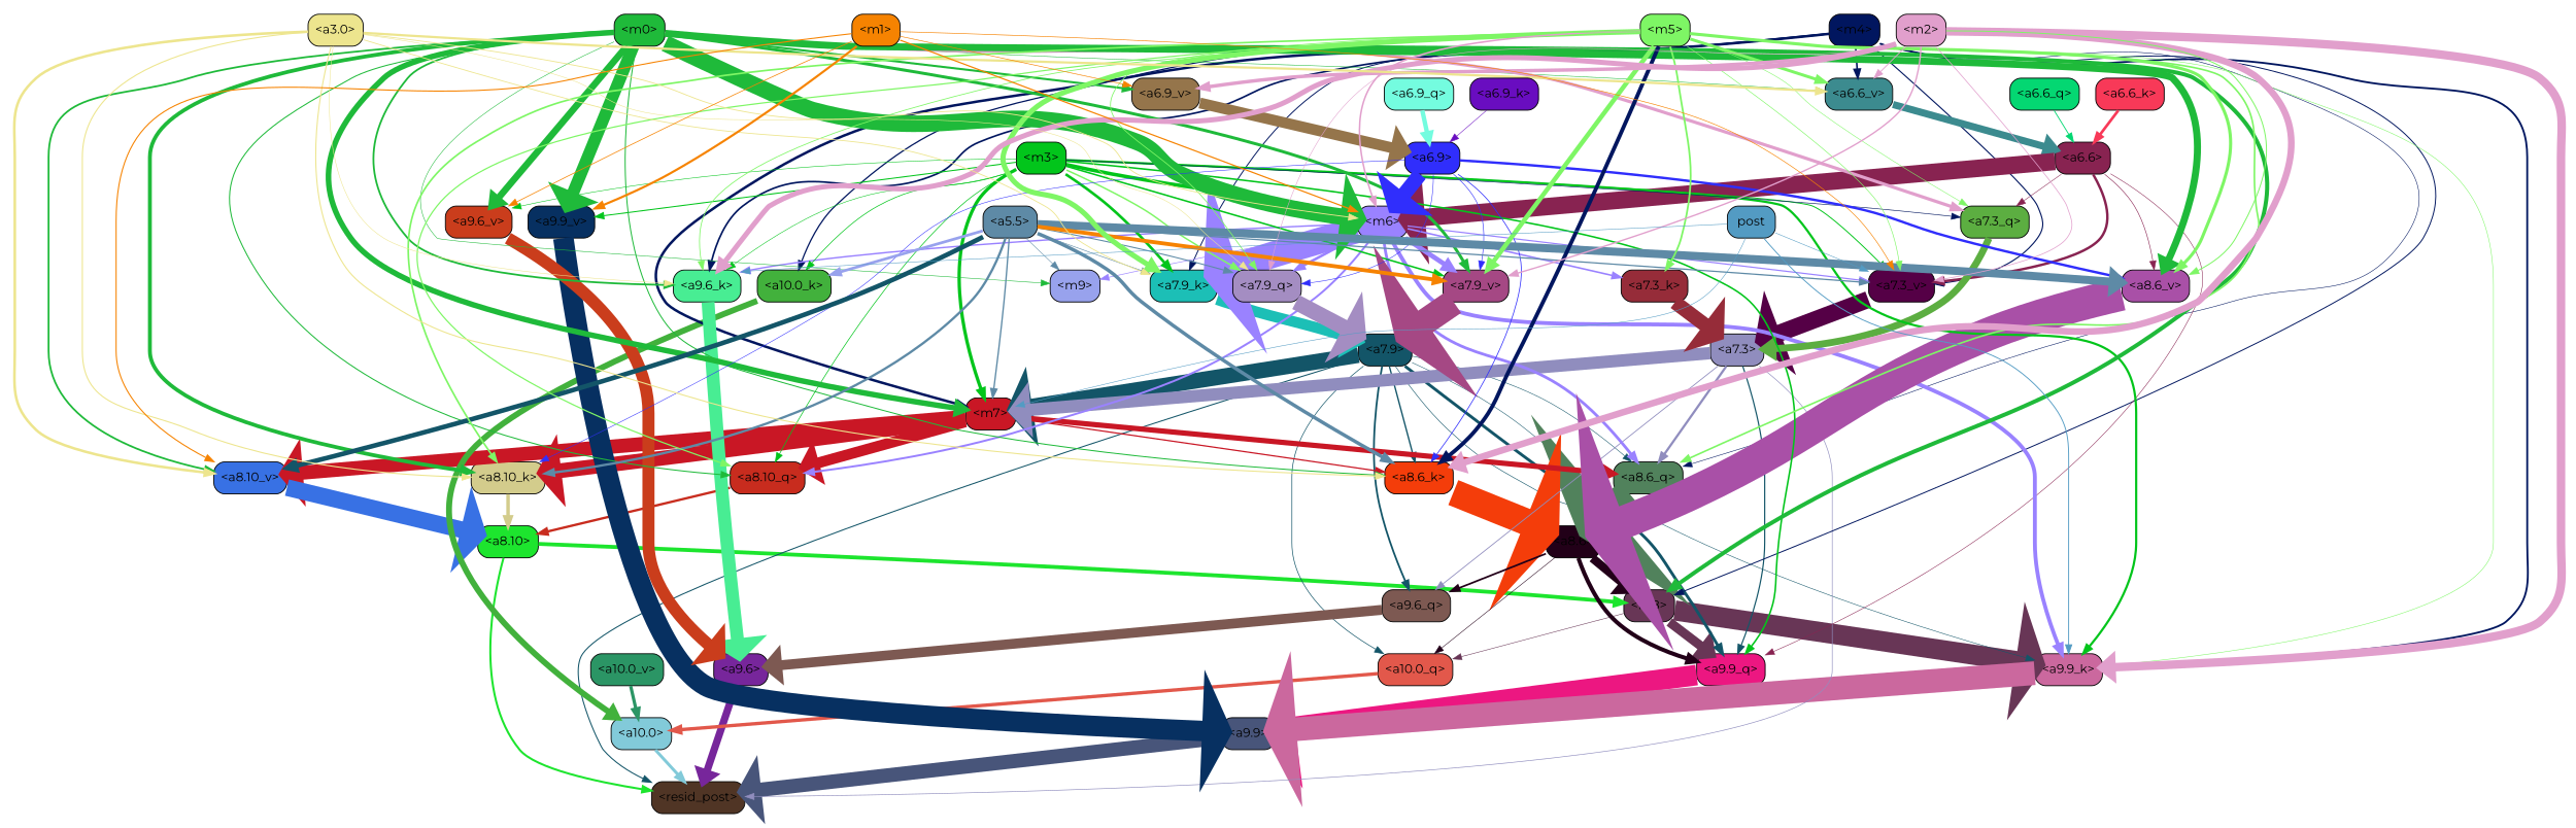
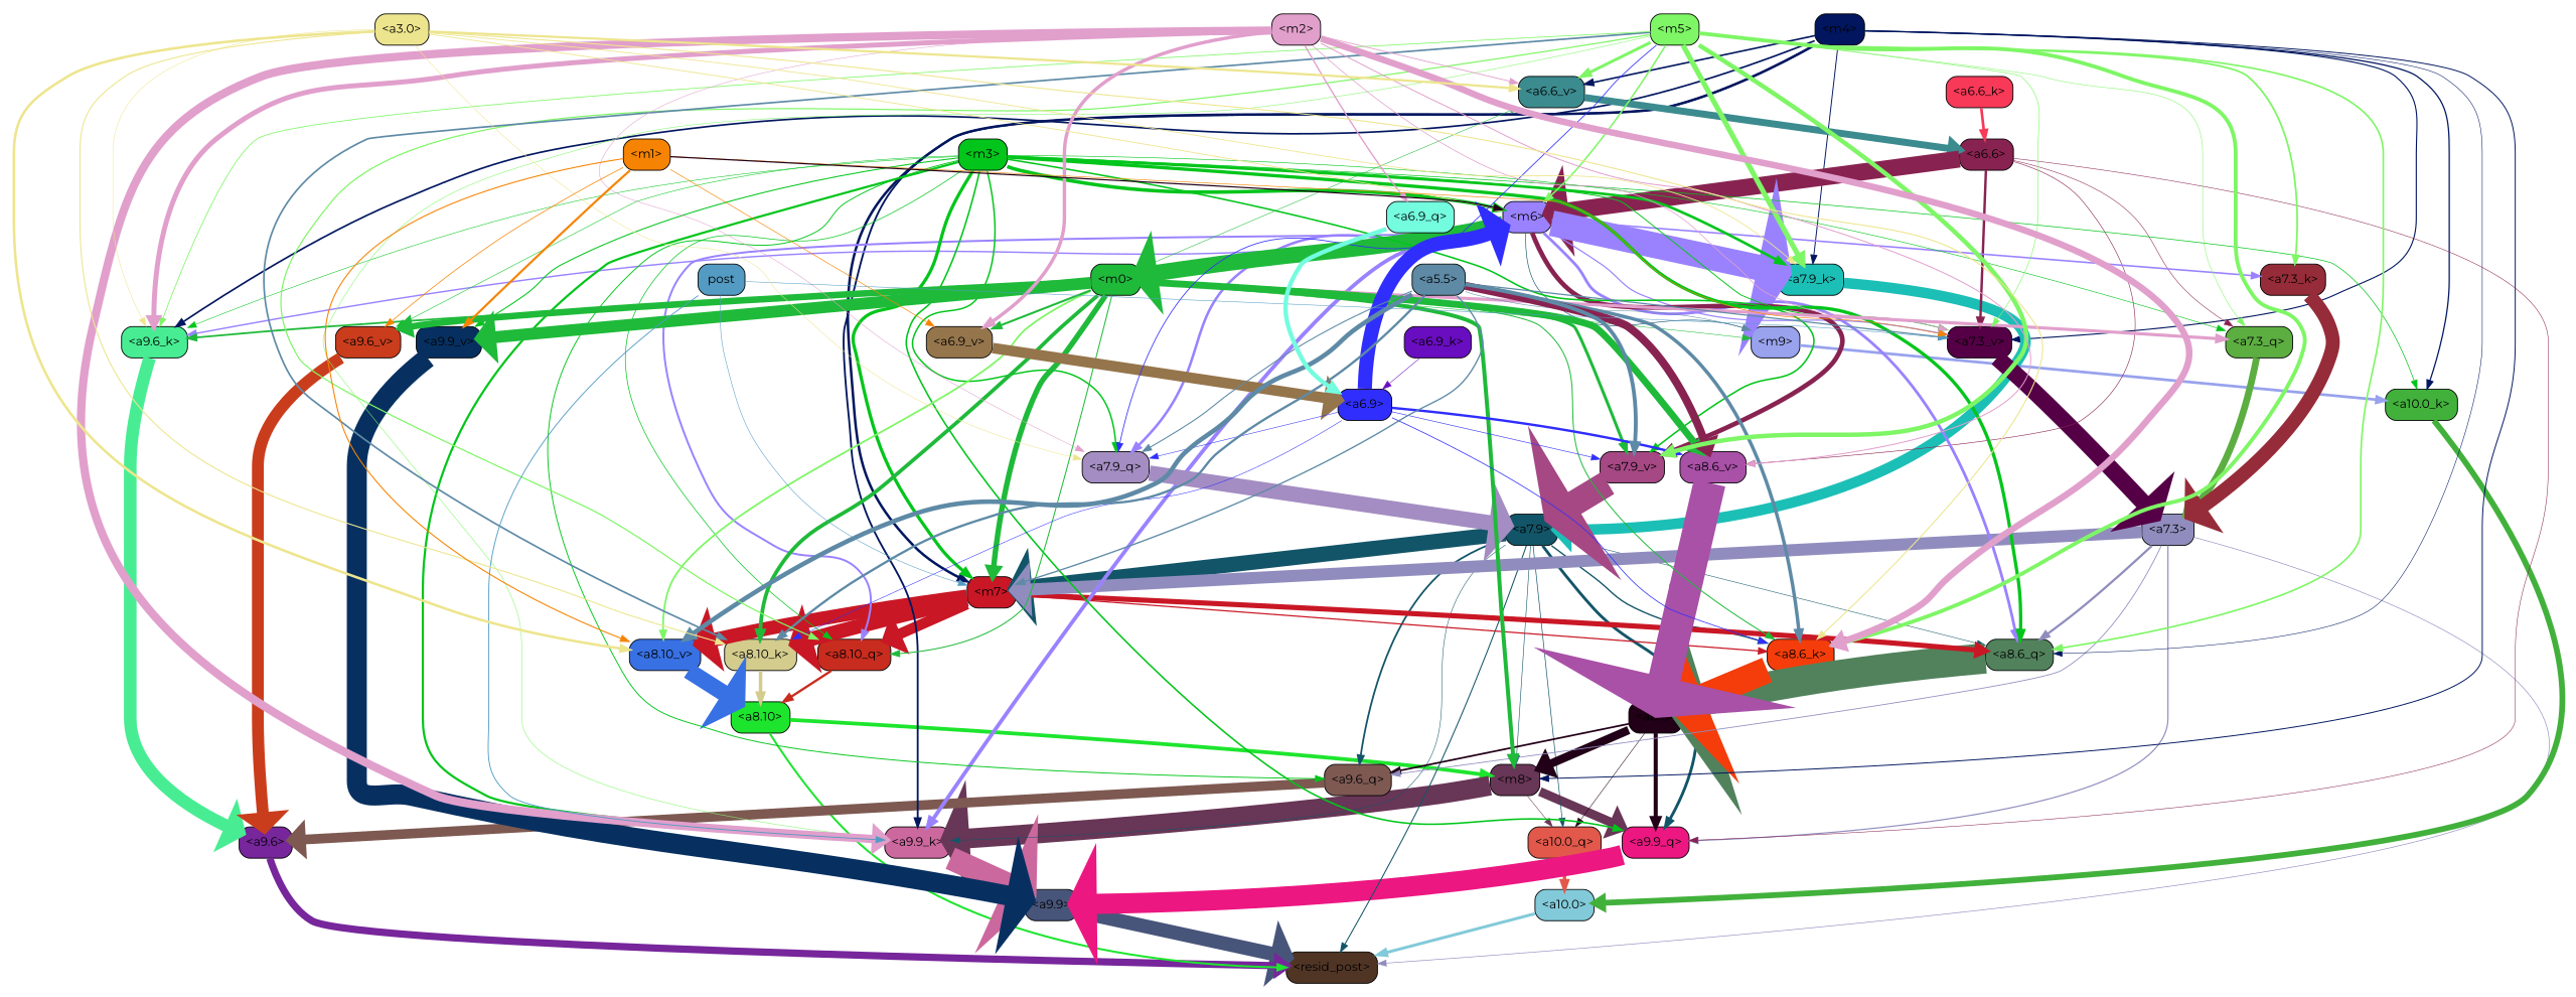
  strict digraph {
    fontname=Montserrat
    splines=true
    node [color=black fontname=Montserrat shape=box style="filled, rounded"]
    edge [color="#02c51b" fontname=Montserrat penwidth=0.6]
    "<a10.0>" [fillcolor="#82cad9"]
    "<resid_post>" [fillcolor="#503525"]
    "<a9.9>" [fillcolor="#48557a"]
    "<a9.6>" [fillcolor="#77269b"]
    "<a8.10>" [fillcolor="#1de52e"]
    "<m8>" [fillcolor="#683656"]
    "<a10.0_q>" [fillcolor="#e2584b"]
    "<a9.9_q>" [fillcolor="#ec1781"]
    "<a9.9_k>" [fillcolor="#cb689e"]
    "<a7.9>" [fillcolor="#135568"]
    "<a9.6_q>" [fillcolor="#7d5952"]
    "<a8.6_q>" [fillcolor="#51825c"]
    "<a8.6_k>" [fillcolor="#f43d0a"]
    "<m7>" [fillcolor="#c91725"]
    "<a8.6>" [fillcolor="#220018"]
    "<a8.10_q>" [fillcolor="#c82c1e"]
    "<a8.10_k>" [fillcolor="#d3cc8c"]
    "<a8.10_v>" [fillcolor="#3871e4"]
    "<a7.3>" [fillcolor="#908dbe"]
    "<a10.0_k>" [fillcolor="#42b13c"]
-   "<a10.0_v>" [fillcolor="#2b9565"]
    "<m9>" [fillcolor="#98a2ed"]
    "<m4>" [fillcolor="#01165f"]
    "<a9.6_k>" [fillcolor="#48ed93"]
    "<a7.9_k>" [fillcolor="#1cbfb6"]
    "<a7.3_v>" [fillcolor="#550046"]
    "<a6.6_v>" [fillcolor="#3c8b8f"]
    "<a6.6>" [fillcolor="#882351"]
    "<m6>" [fillcolor="#9a82ff"]
    "<a7.3_q>" [fillcolor="#5cae41"]
    "<a8.6_v>" [fillcolor="#a950a7"]
    "<m3>" [fillcolor="#02c51b"]
    "<a9.9_v>" [fillcolor="#073061"]
    "<a9.6_v>" [fillcolor="#ca3d1c"]
    "<a7.9_q>" [fillcolor="#a48dc2"]
    "<a7.9_v>" [fillcolor="#a54884"]
    "<a7.3_k>" [fillcolor="#962c39"]
    "<m0>" [fillcolor="#1fba3a"]
    "<a6.9_v>" [fillcolor="#95754b"]
    "<a6.9>" [fillcolor="#302efc"]
    "<a5.5>" [fillcolor="#5e8aa6"]
    "<m5>" [fillcolor="#7ef665"]
    "<m2>" [fillcolor="#e19fcc"]
    n44 [fillcolor="#539bc3" label=post]
    "<a3.0>" [fillcolor="#ede58e"]
    "<m1>" [fillcolor="#f68301"]
    "<a6.9_q>" [fillcolor="#74fcdf"]
-   "<a6.6_q>" [fillcolor="#04d772"]
    "<a6.9_k>" [fillcolor="#690dc0"]
    "<a6.6_k>" [fillcolor="#f83958"]
    "<a10.0>" -> "<resid_post>" [color="#82cad9" penwidth=3.4253244400024414]
    "<a9.9>" -> "<resid_post>" [color="#48557a" penwidth=16.05378818511963]
    "<a9.6>" -> "<resid_post>" [color="#77269b" penwidth=8.33797836303711]
    "<a8.10>" -> "<resid_post>" [color="#1de52e" penwidth=2.3390636444091797]
    "<a8.10>" -> "<m8>" [color="#1de52e" penwidth=4.388927459716797]
    "<m8>" -> "<a10.0_q>" [color="#683656"]
    "<m8>" -> "<a9.9_q>" [color="#683656" penwidth=10.407995223999023]
    "<m8>" -> "<a9.9_k>" [color="#683656" penwidth=22.67278480529785]
    "<a10.0_q>" -> "<a10.0>" [color="#e2584b" penwidth=3.861766815185547]
    "<a9.9_q>" -> "<a9.9>" [color="#ec1781" penwidth=23.20368194580078]
    "<a9.9_k>" -> "<a9.9>" [color="#cb689e" penwidth=26.641464233398438]
    "<a7.9>" -> "<resid_post>" [color="#135568" penwidth=1.1926651000976562]
    "<a7.9>" -> "<m8>" [color="#135568" penwidth=0.6738662719726562]
    "<a7.9>" -> "<a10.0_q>" [color="#135568" penwidth=0.7811813354492188]
    "<a7.9>" -> "<a9.9_q>" [color="#135568" penwidth=3.33896541595459]
    "<a7.9>" -> "<a9.9_k>" [color="#135568"]
    "<a7.9>" -> "<a9.6_q>" [color="#135568" penwidth=2.0531044006347656]
    "<a7.9>" -> "<a8.6_q>" [color="#135568"]
    "<a7.9>" -> "<a8.6_k>" [color="#135568" penwidth=1.5751152038574219]
    "<a7.9>" -> "<m7>" [color="#135568" penwidth=17.67833709716797]
    "<a9.6_q>" -> "<a9.6>" [color="#7d5952" penwidth=11.181507110595703]
    "<a8.6_q>" -> "<a8.6>" [color="#51825c" penwidth=34.91962909698486]
    "<a8.6_k>" -> "<a8.6>" [color="#f43d0a" penwidth=30.12779998779297]
    "<m7>" -> "<a8.6_q>" [color="#c91725" penwidth=5.949329376220703]
    "<m7>" -> "<a8.6_k>" [color="#c91725" penwidth=1.4160232543945312]
    "<m7>" -> "<a8.10_q>" [color="#c91725" penwidth=12.189899444580078]
    "<m7>" -> "<a8.10_k>" [color="#c91725" penwidth=16.634174346923828]
    "<m7>" -> "<a8.10_v>" [color="#c91725" penwidth=15.893604278564453]
    "<a8.6>" -> "<m8>" [color="#220018" penwidth=9.616483688354492]
    "<a8.6>" -> "<a10.0_q>" [color="#220018"]
    "<a8.6>" -> "<a9.9_q>" [color="#220018" penwidth=4.681654930114746]
    "<a8.6>" -> "<a9.6_q>" [color="#220018" penwidth=2.0046749114990234]
    "<a8.10_q>" -> "<a8.10>" [color="#c82c1e" penwidth=2.6974411010742188]
    "<a8.10_k>" -> "<a8.10>" [color="#d3cc8c" penwidth=3.9815139770507812]
    "<a8.10_v>" -> "<a8.10>" [color="#3871e4" penwidth=18.80433464050293]
    "<a7.3>" -> "<resid_post>" [color="#908dbe" penwidth=0.7339706420898438]
-   "<a7.3>" -> "<a9.9_q>" [color="#135568" penwidth=1.3609809875488281]
+   "<a7.3>" -> "<a9.9_q>" [color="#908dbe" penwidth=1.3609809875488281]
    "<a7.3>" -> "<a9.6_q>" [color="#908dbe" penwidth=0.9587650299072266]
    "<a7.3>" -> "<a8.6_q>" [color="#908dbe" penwidth=2.597522735595703]
    "<a7.3>" -> "<m7>" [color="#908dbe" penwidth=13.925512313842773]
    "<a10.0_k>" -> "<a10.0>" [color="#42b13c" penwidth=6.691814422607422]
-   "<a10.0_v>" -> "<a10.0>" [color="#2b9565" penwidth=3.703948974609375]
-   "<a5.5>" -> "<a10.0_k>" [color="#98a2ed" penwidth=3.1536026000976562]
+   "<m9>" -> "<a10.0_k>" [color="#98a2ed" penwidth=3.1536026000976562]
    "<m4>" -> "<m8>" [color="#01165f" penwidth=1.1121444702148438]
    "<m4>" -> "<a9.9_k>" [color="#01165f" penwidth=2.1296005249023438]
    "<m4>" -> "<a8.6_q>" [color="#01165f" penwidth=0.6086311340332031]
    "<m4>" -> "<m7>" [color="#01165f" penwidth=2.9153175354003906]
    "<m4>" -> "<a10.0_k>" [color="#01165f" penwidth=1.4532089233398438]
    "<m4>" -> "<a9.6_k>" [color="#01165f" penwidth=1.93524169921875]
    "<m4>" -> "<a7.9_k>" [color="#01165f" penwidth=1.0983266830444336]
    "<m4>" -> "<a7.3_v>" [color="#01165f" penwidth=1.2746734619140625]
    "<m4>" -> "<a6.6_v>" [color="#01165f" penwidth=1.873147964477539]
    "<a9.6_k>" -> "<a9.6>" [color="#48ed93" penwidth=14.532459259033203]
    "<a7.9_k>" -> "<a7.9>" [color="#1cbfb6" penwidth=12.17039680480957]
    "<a7.3_v>" -> "<a7.3>" [color="#550046" penwidth=19.01776695251465]
    "<a6.6_v>" -> "<a6.6>" [color="#3c8b8f" penwidth=8.061713218688965]
    "<a6.6>" -> "<a9.9_q>" [color="#882351"]
    "<a6.6>" -> "<a7.3_v>" [color="#882351" penwidth=2.8381996154785156]
    "<a6.6>" -> "<m6>" [color="#882351" penwidth=19.58005142211914]
    "<a6.6>" -> "<a7.3_q>" [color="#882351"]
    "<a6.6>" -> "<a8.6_v>" [color="#882351" penwidth=0.6731643676757812]
    "<m6>" -> "<a9.9_k>" [color="#9a82ff" penwidth=4.405937194824219]
    "<m6>" -> "<a8.6_q>" [color="#9a82ff" penwidth=3.241657257080078]
    "<m6>" -> "<a8.10_q>" [color="#9a82ff" penwidth=2.2618331909179688]
-   "<m6>" -> "<m9>" [color="#9a82ff" penwidth=0.7276992797851562]
+   "<m6>" -> "<m9>" [color="#135568" penwidth=0.7276992797851562]
    "<m6>" -> "<a9.6_k>" [color="#9a82ff" penwidth=1.6540985107421875]
    "<m6>" -> "<a7.9_k>" [color="#9a82ff" penwidth=29.52049446105957]
    "<m6>" -> "<a7.3_v>" [color="#9a82ff" penwidth=1.3778877258300781]
    "<m6>" -> "<a7.9_q>" [color="#9a82ff" penwidth=2.9651412963867188]
-   "<m6>" -> "<a7.9_v>" [color="#9a82ff" penwidth=5.381137847900391]
+   "<m6>" -> "<a7.9_v>" [color="#882351" penwidth=5.381137847900391]
    "<m6>" -> "<a7.3_k>" [color="#9a82ff" penwidth=1.8433246612548828]
    "<a7.3_q>" -> "<a7.3>" [color="#5cae41" penwidth=7.866306304931641]
    "<a8.6_v>" -> "<a8.6>" [color="#a950a7" penwidth=37.04597568511963]
    "<m3>" -> "<a9.9_q>" [penwidth=1.8098411560058594]
    "<m3>" -> "<a9.9_k>" [penwidth=2.538074493408203]
+   "<m3>" -> "<a9.6_q>" [penwidth=1.0731983184814453]
+   "<m3>" -> "<a8.6_q>" [penwidth=3.8069801330566406]
    "<m3>" -> "<m7>" [penwidth=3.7463531494140625]
    "<m3>" -> "<a8.10_q>" [penwidth=0.7969093322753906]
    "<m3>" -> "<a10.0_k>" [penwidth=0.8012542724609375]
    "<m3>" -> "<a9.6_k>"
    "<m3>" -> "<a7.9_k>" [penwidth=3.0535898208618164]
    "<m3>" -> "<a7.3_v>" [penwidth=1.0946578979492188]
    "<m3>" -> "<m6>" [penwidth=4.0873308181762695]
-   "<m3>" -> "<a7.3_q>" [color="#01165f" penwidth=0.6810226440429688]
+   "<m3>" -> "<a7.3_q>" [penwidth=0.6810226440429688]
    "<m3>" -> "<a9.9_v>" [penwidth=1.1908531188964844]
    "<m3>" -> "<a9.6_v>"
-   "<m3>" -> "<a7.9_q>" [color="#7ef665" penwidth=1.7077007293701172]
+   "<m3>" -> "<a7.9_q>" [penwidth=1.7077007293701172]
    "<m3>" -> "<a7.9_v>" [penwidth=1.8027725219726562]
    "<a9.9_v>" -> "<a9.9>" [color="#073061" penwidth=23.02225112915039]
    "<a9.6_v>" -> "<a9.6>" [color="#ca3d1c" penwidth=13.634431838989258]
    "<a7.9_q>" -> "<a7.9>" [color="#a48dc2" penwidth=17.651885986328125]
    "<a7.9_v>" -> "<a7.9>" [color="#a54884" penwidth=29.394658088684082]
    "<a7.3_k>" -> "<a7.3>" [color="#962c39" penwidth=16.016246795654297]
    "<m0>" -> "<m8>" [color="#1fba3a" penwidth=4.624839782714844]
    "<m0>" -> "<a8.6_k>" [color="#1fba3a" penwidth=1.1486854553222656]
    "<m0>" -> "<m7>" [color="#1fba3a" penwidth=6.283721923828125]
    "<m0>" -> "<a8.10_q>" [color="#1fba3a" penwidth=1.1731605529785156]
    "<m0>" -> "<a8.10_k>" [color="#1fba3a" penwidth=4.350425720214844]
-   "<m0>" -> "<a8.10_v>" [color="#1fba3a" penwidth=2.0526657104492188]
+   "<m0>" -> "<a8.10_v>" [color="#7ef665" penwidth=2.0526657104492188]
    "<m0>" -> "<m9>" [color="#1fba3a"]
    "<m0>" -> "<a9.6_k>" [color="#1fba3a" penwidth=2.0742149353027344]
    "<m0>" -> "<a6.6_v>" [color="#1fba3a"]
-   "<m0>" -> "<m6>" [color="#1fba3a" penwidth=18.578011751174927]
+   "<m6>" -> "<m0>" [color="#1fba3a" penwidth=18.578011751174927]
    "<m0>" -> "<a7.3_q>" [color="#e19fcc" penwidth=3.6216583251953125]
    "<m0>" -> "<a8.6_v>" [color="#1fba3a" penwidth=7.951751708984375]
    "<m0>" -> "<a9.9_v>" [color="#1fba3a" penwidth=13.6649169921875]
    "<m0>" -> "<a9.6_v>" [color="#1fba3a" penwidth=7.575786590576172]
    "<m0>" -> "<a7.9_v>" [color="#1fba3a" penwidth=3.447589874267578]
    "<m0>" -> "<a6.9_v>" [color="#1fba3a" penwidth=2.383556365966797]
    "<a6.9_v>" -> "<a6.9>" [color="#95754b" penwidth=12.179949760437012]
    "<a6.9>" -> "<a8.6_k>" [color="#302efc" penwidth=0.8667373657226562]
    "<a6.9>" -> "<a8.10_k>" [color="#302efc"]
    "<a6.9>" -> "<m6>" [color="#302efc" penwidth=16.39166831970215]
    "<a6.9>" -> "<a8.6_v>" [color="#302efc" penwidth=2.8011817932128906]
    "<a6.9>" -> "<a7.9_q>" [color="#302efc"]
    "<a6.9>" -> "<a7.9_v>" [color="#302efc" penwidth=0.6784553527832031]
    "<a5.5>" -> "<a8.6_k>" [color="#5e8aa6" penwidth=3.9810218811035156]
    "<a5.5>" -> "<m7>" [color="#5e8aa6" penwidth=1.5525360107421875]
    "<a5.5>" -> "<a8.10_k>" [color="#5e8aa6" penwidth=2.6749038696289062]
-   "<a5.5>" -> "<a8.10_v>" [color="#135568" penwidth=5.2978057861328125]
+   "<a5.5>" -> "<a8.10_v>" [color="#5e8aa6" penwidth=5.2978057861328125]
    "<a5.5>" -> "<m9>" [color="#5e8aa6"]
-   "<a5.5>" -> "<a7.9_k>" [color="#5e8aa6" penwidth=0.6708955764770508]
    "<a5.5>" -> "<a7.3_v>" [color="#5e8aa6" penwidth=1.4417800903320312]
-   "<a5.5>" -> "<a8.6_v>" [color="#5e8aa6" penwidth=9.177913665771484]
+   "<a5.5>" -> "<a8.6_v>" [color="#882351" penwidth=9.177913665771484]
    "<a5.5>" -> "<a7.9_q>" [color="#5e8aa6" penwidth=1.22930908203125]
-   "<a5.5>" -> "<a7.9_v>" [color="#f68301" penwidth=4.432796478271484]
+   "<a5.5>" -> "<a7.9_v>" [color="#5e8aa6" penwidth=4.432796478271484]
    "<m5>" -> "<a9.9_k>" [color="#7ef665"]
    "<m5>" -> "<a8.6_q>" [color="#7ef665" penwidth=1.8975334167480469]
-   "<m5>" -> "<a8.6_k>" [color="#01165f" penwidth=4.4348602294921875]
+   "<m5>" -> "<a8.6_k>" [color="#7ef665" penwidth=4.4348602294921875]
    "<m5>" -> "<a8.10_q>" [color="#7ef665" penwidth=1.3886604309082031]
-   "<m5>" -> "<a8.10_k>" [color="#7ef665" penwidth=1.9560012817382812]
+   "<m5>" -> "<a8.10_k>" [color="#5e8aa6" penwidth=1.9560012817382812]
    "<m5>" -> "<a9.6_k>" [color="#7ef665" penwidth=0.9087238311767578]
    "<m5>" -> "<a7.9_k>" [color="#7ef665" penwidth=5.895898818969727]
    "<m5>" -> "<a7.3_v>" [color="#7ef665" penwidth=0.7120857238769531]
    "<m5>" -> "<a6.6_v>" [color="#7ef665" penwidth=3.4290390014648438]
-   "<m5>" -> "<m6>" [color="#e19fcc" penwidth=1.7808427810668945]
+   "<m5>" -> "<m6>" [color="#7ef665" penwidth=1.7808427810668945]
    "<m5>" -> "<a7.3_q>" [color="#7ef665" penwidth=0.6050910949707031]
-   "<m5>" -> "<a8.6_v>" [color="#7ef665" penwidth=3.547332763671875]
-   "<m5>" -> "<a7.9_q>" [color="#7ef665" penwidth=0.9239292144775391]
+   "<m5>" -> "<a7.9_q>" [color="#302efc" penwidth=0.9239292144775391]
    "<m5>" -> "<a7.9_v>" [color="#7ef665" penwidth=5.163473129272461]
    "<m5>" -> "<a7.3_k>" [color="#7ef665" penwidth=2.047999382019043]
    "<m2>" -> "<a9.9_k>" [color="#e19fcc" penwidth=9.546476364135742]
    "<m2>" -> "<a8.6_k>" [color="#e19fcc" penwidth=7.5130767822265625]
    "<m2>" -> "<a9.6_k>" [color="#e19fcc" penwidth=5.765581130981445]
    "<m2>" -> "<a7.3_v>" [color="#e19fcc" penwidth=0.8394660949707031]
    "<m2>" -> "<a6.6_v>" [color="#e19fcc" penwidth=0.9880199432373047]
-   "<m2>" -> "<a8.6_v>" [color="#7ef665" penwidth=1.1399917602539062]
+   "<m2>" -> "<a8.6_v>" [color="#e19fcc" penwidth=1.1399917602539062]
    "<m2>" -> "<a7.9_q>" [color="#e19fcc"]
-   "<m2>" -> "<a7.9_v>" [color="#e19fcc" penwidth=1.5795440673828125]
+   "<m2>" -> "<a6.9_q>" [color="#e19fcc" penwidth=1.5795440673828125]
    "<m2>" -> "<a6.9_v>" [color="#e19fcc" penwidth=3.973684310913086]
    n44 -> "<a9.9_k>" [color="#539bc3" penwidth=1.044057846069336]
    n44 -> "<m7>" [color="#539bc3"]
-   n44 -> "<a9.6_k>" [color="#539bc3"]
    n44 -> "<a7.3_v>" [color="#539bc3"]
    "<a3.0>" -> "<a8.6_k>" [color="#ede58e" penwidth=1.2278594970703125]
    "<a3.0>" -> "<a8.10_k>" [color="#ede58e" penwidth=1.2375259399414062]
    "<a3.0>" -> "<a8.10_v>" [color="#ede58e" penwidth=2.9724464416503906]
    "<a3.0>" -> "<a9.6_k>" [color="#ede58e"]
    "<a3.0>" -> "<a7.9_k>" [color="#ede58e" penwidth=0.9558658599853516]
    "<a3.0>" -> "<a6.6_v>" [color="#ede58e" penwidth=2.5804481506347656]
    "<a3.0>" -> "<m6>" [color="#ede58e" penwidth=0.9893608093261719]
    "<a3.0>" -> "<a7.9_q>" [color="#ede58e"]
    "<m1>" -> "<a8.10_v>" [color="#f68301" penwidth=1.2231903076171875]
    "<m1>" -> "<a7.3_v>" [color="#f68301" penwidth=0.7203178405761719]
-   "<m1>" -> "<m6>" [color="#f68301" penwidth=1.3794612884521484]
+   "<m1>" -> "<m6>" [color="#220018" penwidth=1.3794612884521484]
    "<m1>" -> "<a9.9_v>" [color="#f68301" penwidth=2.484710693359375]
    "<m1>" -> "<a9.6_v>" [color="#f68301" penwidth=0.8296928405761719]
    "<m1>" -> "<a6.9_v>" [color="#f68301" penwidth=0.7137031555175781]
    "<a6.9_q>" -> "<a6.9>" [color="#74fcdf" penwidth=5.041379928588867]
-   "<a6.6_q>" -> "<a6.6>" [color="#04d772" penwidth=1.0210704803466797]
    "<a6.9_k>" -> "<a6.9>" [color="#690dc0"]
    "<a6.6_k>" -> "<a6.6>" [color="#f83958" penwidth=3.0834922790527344]
  }
